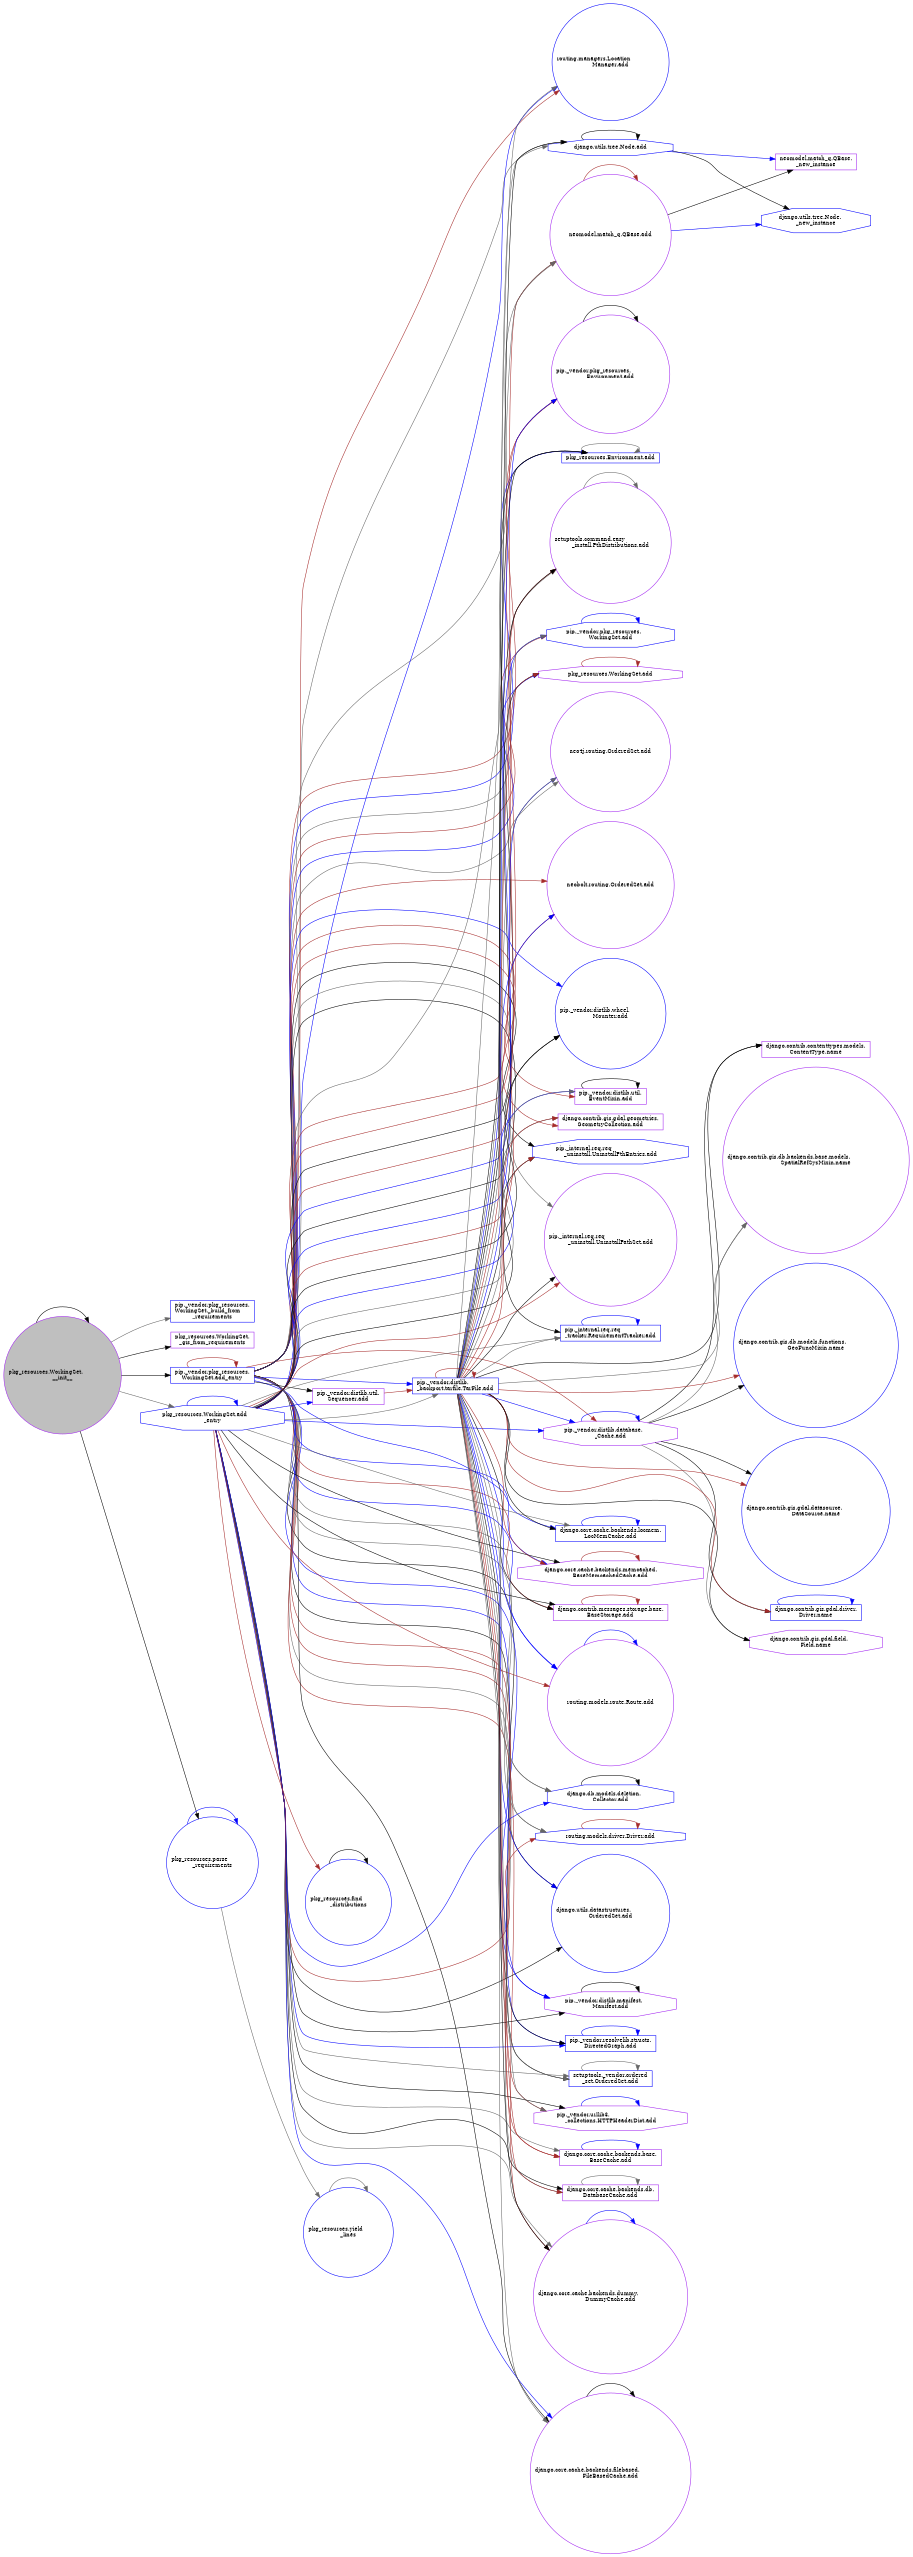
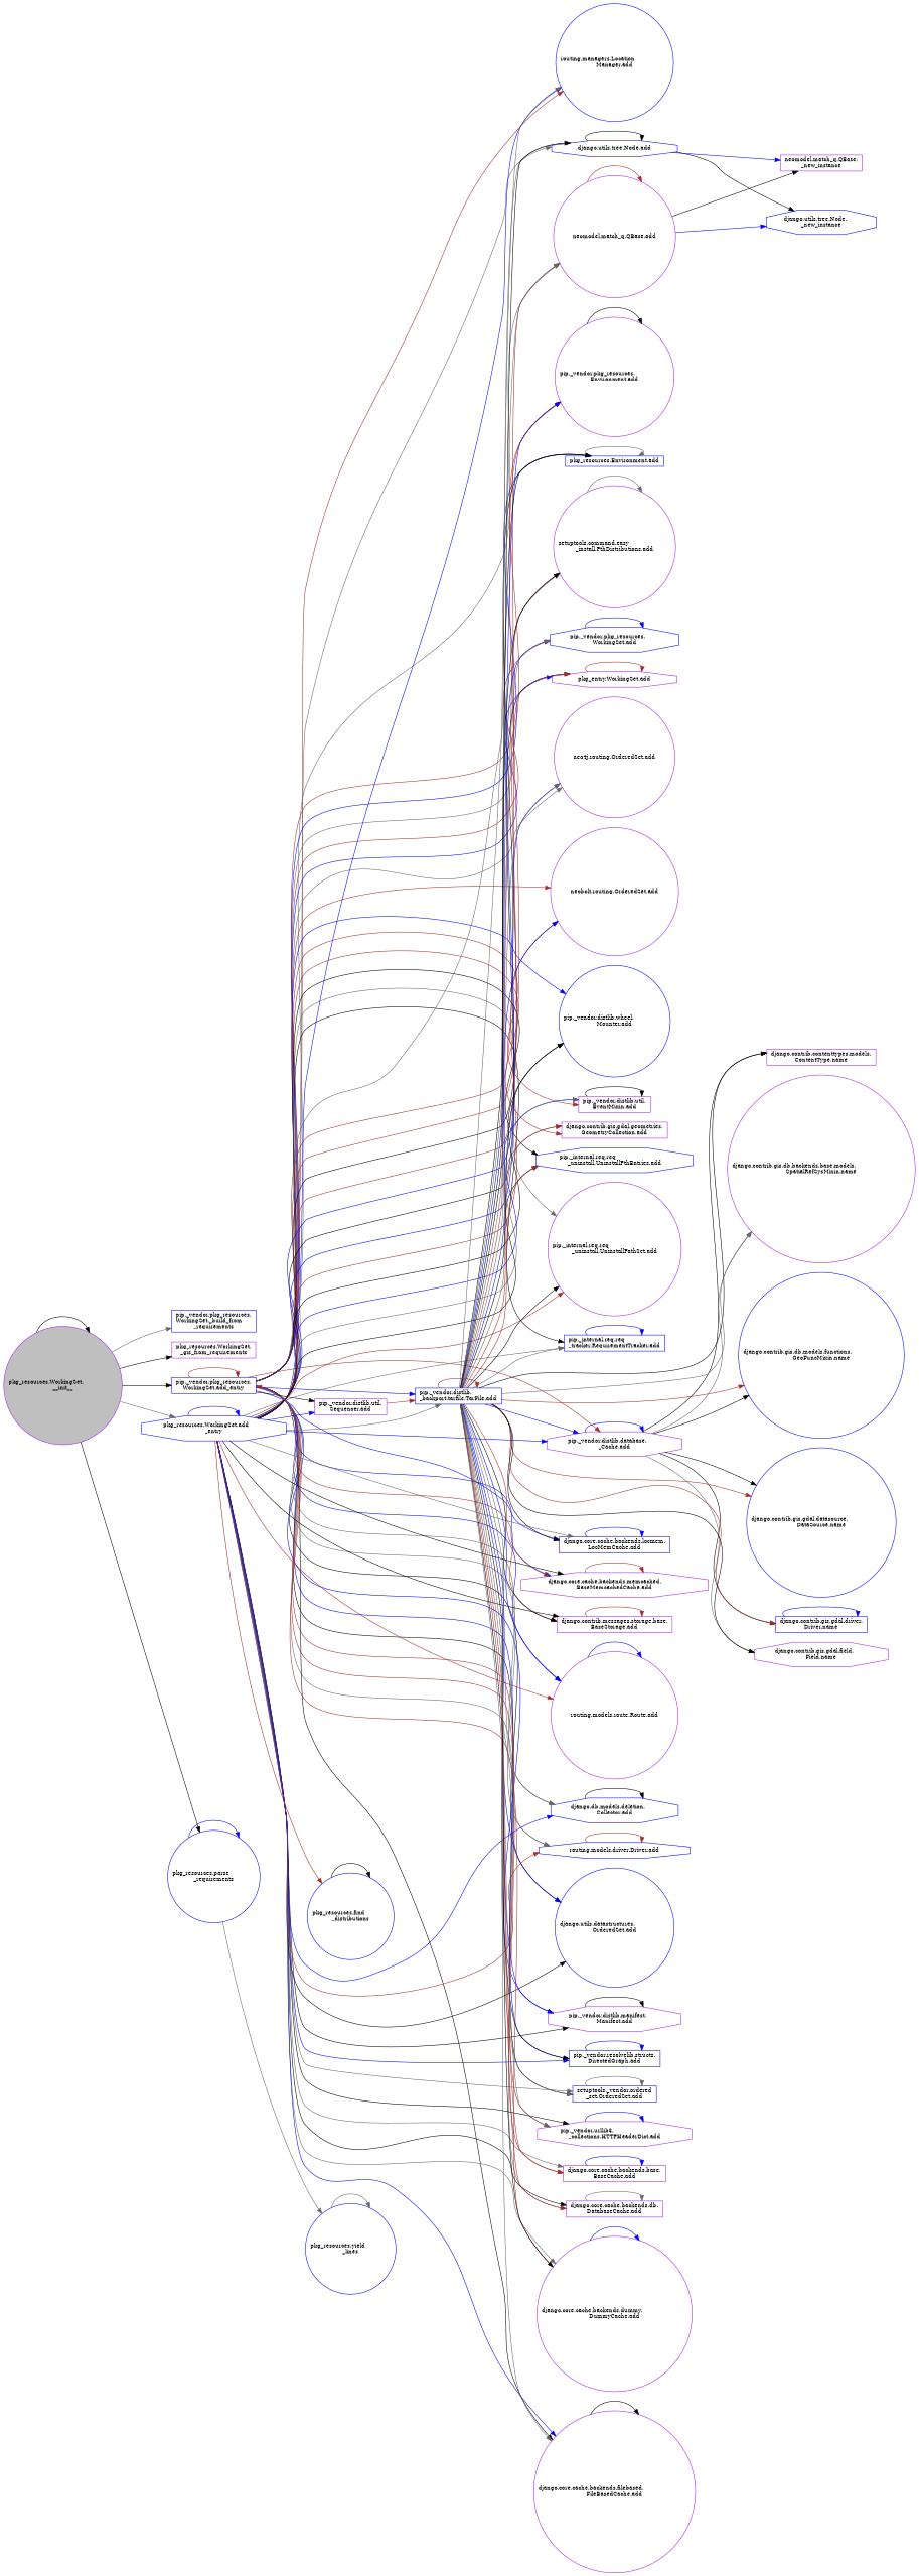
  digraph {
    fontname="DejaVu Serif"
    rankdir=LR
    node [color=purple fillcolor=white fontname="DejaVu Serif" fontsize=10 shape=circle style=filled]
    edge [color=black fontname="DejaVu Serif" fontsize=10 labelfontname=Helvetica labelfontsize=10 style=solid]
    n1 [fillcolor=grey75 fontcolor=black height=0.2 label="pkg_resources.WorkingSet.\l__init__" width=0.4]
    n2 [color=blue height=0.2 label="pip._vendor.pkg_resources.\lWorkingSet._build_from\l_requirements" shape=box width=0.4]
    n3 [height=0.2 label="pkg_resources.WorkingSet.\l_gis_from_requirements" shape=box width=0.4]
    n4 [color=blue height=0.2 label="pip._vendor.pkg_resources.\lWorkingSet.add_entry" shape=box width=0.4]
    n5 [color=blue height=0.2 label="pkg_resources.WorkingSet.add\l_entry" shape=octagon width=0.4]
    n6 [color=blue height=0.2 label="pkg_resources.parse\l_requirements" width=0.4]
    n7 [color=blue height=0.2 label="routing.managers.Location\lManager.add" width=0.4]
    n8 [color=blue height=0.2 label="django.utils.tree.Node.add" shape=octagon width=0.4]
    n9 [height=0.2 label="neomodel.match_q.QBase.add" width=0.4]
    n10 [height=0.2 label="pip._vendor.distlib.database.\l_Cache.add" shape=octagon width=0.4]
    n11 [height=0.2 label="pip._vendor.pkg_resources.\lEnvironment.add" width=0.4]
    n12 [color=blue height=0.2 label="pkg_resources.Environment.add" shape=box width=0.4]
    n13 [height=0.2 label="setuptools.command.easy\l_install.PthDistributions.add" width=0.4]
    n14 [color=blue height=0.2 label="pip._vendor.pkg_resources.\lWorkingSet.add" shape=octagon width=0.4]
-   n15 [height=0.2 label="pkg_resources.WorkingSet.add" shape=octagon width=0.4]
+   n15 [height=0.2 label="pkg_entry.WorkingSet.add" shape=octagon width=0.4]
    n16 [height=0.2 label="neo4j.routing.OrderedSet.add" width=0.4]
    n17 [height=0.2 label="neobolt.routing.OrderedSet.add" width=0.4]
    n18 [height=0.2 label="pip._vendor.distlib.util.\lEventMixin.add" shape=box width=0.4]
    n19 [height=0.2 label="django.contrib.gis.gdal.geometries.\lGeometryCollection.add" shape=box width=0.4]
    n20 [color=blue height=0.2 label="pip._internal.req.req\l_tracker.RequirementTracker.add" shape=box width=0.4]
    n21 [color=blue height=0.2 label="django.utils.datastructures.\lOrderedSet.add" width=0.4]
    n22 [height=0.2 label="pip._vendor.distlib.manifest.\lManifest.add" shape=octagon width=0.4]
    n23 [color=blue height=0.2 label="pip._vendor.resolvelib.structs.\lDirectedGraph.add" shape=box width=0.4]
    n24 [color=blue height=0.2 label="setuptools._vendor.ordered\l_set.OrderedSet.add" shape=box width=0.4]
    n25 [height=0.2 label="pip._vendor.urllib3.\l_collections.HTTPHeaderDict.add" shape=octagon width=0.4]
    n26 [height=0.2 label="django.core.cache.backends.base.\lBaseCache.add" shape=box width=0.4]
    n27 [height=0.2 label="django.core.cache.backends.db.\lDatabaseCache.add" shape=box width=0.4]
    n28 [height=0.2 label="django.core.cache.backends.dummy.\lDummyCache.add" width=0.4]
    n29 [height=0.2 label="django.core.cache.backends.filebased.\lFileBasedCache.add" width=0.4]
    n30 [color=blue height=0.2 label="django.core.cache.backends.locmem.\lLocMemCache.add" shape=box width=0.4]
    n31 [height=0.2 label="django.core.cache.backends.memcached.\lBaseMemcachedCache.add" shape=octagon width=0.4]
    n32 [height=0.2 label="django.contrib.messages.storage.base.\lBaseStorage.add" shape=box width=0.4]
    n33 [height=0.2 label="routing.models.route.Route.add" width=0.4]
    n34 [color=blue height=0.2 label="pip._vendor.distlib.\l_backport.tarfile.TarFile.add" shape=box width=0.4]
    n35 [color=blue height=0.2 label="django.db.models.deletion.\lCollector.add" shape=octagon width=0.4]
    n36 [color=blue height=0.2 label="routing.models.driver.Driver.add" shape=octagon width=0.4]
    n37 [color=blue height=0.2 label="pip._vendor.distlib.wheel.\lMounter.add" width=0.4]
    n38 [height=0.2 label="pip._vendor.distlib.util.\lSequencer.add" shape=box width=0.4]
    n39 [color=blue height=0.2 label="pip._internal.req.req\l_uninstall.UninstallPthEntries.add" shape=octagon width=0.4]
    n40 [height=0.2 label="pip._internal.req.req\l_uninstall.UninstallPathSet.add" width=0.4]
    n41 [color=blue height=0.2 label="pkg_resources.find\l_distributions" width=0.4]
    n42 [color=blue height=0.2 label="pkg_resources.yield\l_lines" width=0.4]
    n43 [color=blue height=0.2 label="django.utils.tree.Node.\l_new_instance" shape=octagon width=0.4]
    n44 [height=0.2 label="neomodel.match_q.QBase.\l_new_instance" shape=box width=0.4]
    n45 [height=0.2 label="django.contrib.contenttypes.models.\lContentType.name" shape=box width=0.4]
    n46 [height=0.2 label="django.contrib.gis.db.backends.base.models.\lSpatialRefSysMixin.name" width=0.4]
    n47 [color=blue height=0.2 label="django.contrib.gis.db.models.functions.\lGeoFuncMixin.name" width=0.4]
    n48 [color=blue height=0.2 label="django.contrib.gis.gdal.datasource.\lDataSource.name" width=0.4]
    n49 [color=blue height=0.2 label="django.contrib.gis.gdal.driver.\lDriver.name" shape=box width=0.4]
    n50 [height=0.2 label="django.contrib.gis.gdal.field.\lField.name" shape=octagon width=0.4]
    n1 -> n1
    n1 -> n2 [color=gray40]
    n1 -> n3
    n1 -> n4
    n1 -> n5 [color=gray40]
    n1 -> n6
    n4 -> n4 [color=brown]
    n4 -> n7 [color=brown]
    n4 -> n8 [color=gray40]
    n4 -> n9 [color=gray40]
    n4 -> n10 [color=brown]
    n4 -> n11 [color=brown]
    n4 -> n12 [color=blue]
    n4 -> n13 [color=gray40]
    n4 -> n14 [color=brown]
    n4 -> n15 [color=blue]
    n4 -> n16 [color=gray40]
    n4 -> n17 [color=brown]
    n4 -> n18 [color=brown]
    n4 -> n19 [color=brown]
    n4 -> n20
    n4 -> n21
    n4 -> n22 [color=blue]
    n4 -> n23 [color=blue]
    n4 -> n24
    n4 -> n25 [color=brown]
    n4 -> n26 [color=brown]
    n4 -> n27 [color=gray40]
-   n4 -> n28 [color=brown]
+   n28 -> n4 [color=brown]
    n4 -> n29
    n4 -> n30 [color=blue]
    n4 -> n31 [color=blue]
    n4 -> n32 [color=brown]
    n4 -> n33 [color=blue]
    n4 -> n34 [color=blue]
    n4 -> n35 [color=gray40]
    n4 -> n36 [color=gray40]
    n4 -> n37 [color=blue]
    n4 -> n38
    n4 -> n39
    n4 -> n40 [color=gray40]
    n5 -> n5 [color=blue]
    n5 -> n7 [color=blue]
    n5 -> n8 [color=gray40]
    n5 -> n9 [color=brown]
    n5 -> n10 [color=blue]
    n5 -> n11 [color=brown]
    n5 -> n12
    n5 -> n13 [color=brown]
    n5 -> n14 [color=blue]
    n5 -> n15
    n5 -> n16 [color=blue]
    n5 -> n17 [color=brown]
    n5 -> n18 [color=blue]
    n5 -> n19 [color=gray40]
    n5 -> n20 [color=gray40]
    n5 -> n21
    n5 -> n22
    n5 -> n23 [color=blue]
    n5 -> n24 [color=gray40]
    n5 -> n25
    n5 -> n26 [color=gray40]
    n5 -> n27
    n5 -> n28 [color=gray40]
    n5 -> n29 [color=blue]
    n5 -> n30 [color=gray40]
    n5 -> n31
    n5 -> n32
    n5 -> n33 [color=brown]
    n5 -> n34 [color=gray40]
    n5 -> n35 [color=blue]
    n5 -> n36 [color=brown]
    n5 -> n37
    n5 -> n38 [color=blue]
    n5 -> n39
    n5 -> n40 [color=brown]
    n5 -> n41 [color=brown]
    n6 -> n6 [color=blue]
    n6 -> n42 [color=gray40]
    n8 -> n8
    n8 -> n43
    n8 -> n44 [color=blue]
    n9 -> n9 [color=brown]
    n9 -> n43 [color=blue]
    n9 -> n44
    n10 -> n10 [color=blue]
    n10 -> n45
    n10 -> n46 [color=gray40]
    n10 -> n47
    n10 -> n48
    n10 -> n49
    n10 -> n50 [color=gray40]
    n11 -> n11
    n12 -> n12 [color=gray40]
    n13 -> n13 [color=gray40]
    n14 -> n14 [color=blue]
    n15 -> n15 [color=brown]
    n18 -> n18
    n20 -> n20 [color=blue]
    n22 -> n22
    n23 -> n23 [color=blue]
    n24 -> n24 [color=gray40]
    n25 -> n25 [color=blue]
    n26 -> n26 [color=blue]
    n27 -> n27 [color=gray40]
    n28 -> n28 [color=blue]
    n29 -> n29
    n30 -> n30 [color=blue]
    n31 -> n31 [color=brown]
    n32 -> n32 [color=brown]
    n33 -> n33 [color=blue]
    n34 -> n7 [color=gray40]
    n34 -> n8
    n34 -> n9 [color=gray40]
    n34 -> n10 [color=blue]
    n34 -> n11 [color=blue]
    n34 -> n12
    n34 -> n13
    n34 -> n14 [color=gray40]
    n34 -> n15 [color=brown]
    n34 -> n16 [color=gray40]
    n34 -> n17 [color=blue]
    n34 -> n18 [color=gray40]
    n34 -> n19 [color=brown]
    n34 -> n20 [color=gray40]
    n34 -> n21 [color=blue]
    n34 -> n22 [color=blue]
    n34 -> n23
    n34 -> n24 [color=gray40]
    n34 -> n25 [color=gray40]
    n34 -> n26 [color=brown]
    n34 -> n27 [color=brown]
    n34 -> n28
    n34 -> n29 [color=gray40]
    n34 -> n30
    n34 -> n31 [color=brown]
    n34 -> n32
    n34 -> n33 [color=blue]
    n34 -> n34 [color=brown]
    n34 -> n35 [color=gray40]
    n34 -> n36 [color=gray40]
    n34 -> n37
    n34 -> n39 [color=brown]
    n34 -> n40
    n34 -> n45
    n34 -> n46 [color=gray40]
    n34 -> n47 [color=brown]
    n34 -> n48 [color=brown]
    n34 -> n49 [color=brown]
    n34 -> n50
    n35 -> n35
    n36 -> n36 [color=brown]
    n38 -> n34 [color=brown]
    n41 -> n41
    n42 -> n42 [color=gray40]
    n49 -> n49 [color=blue]
  }
